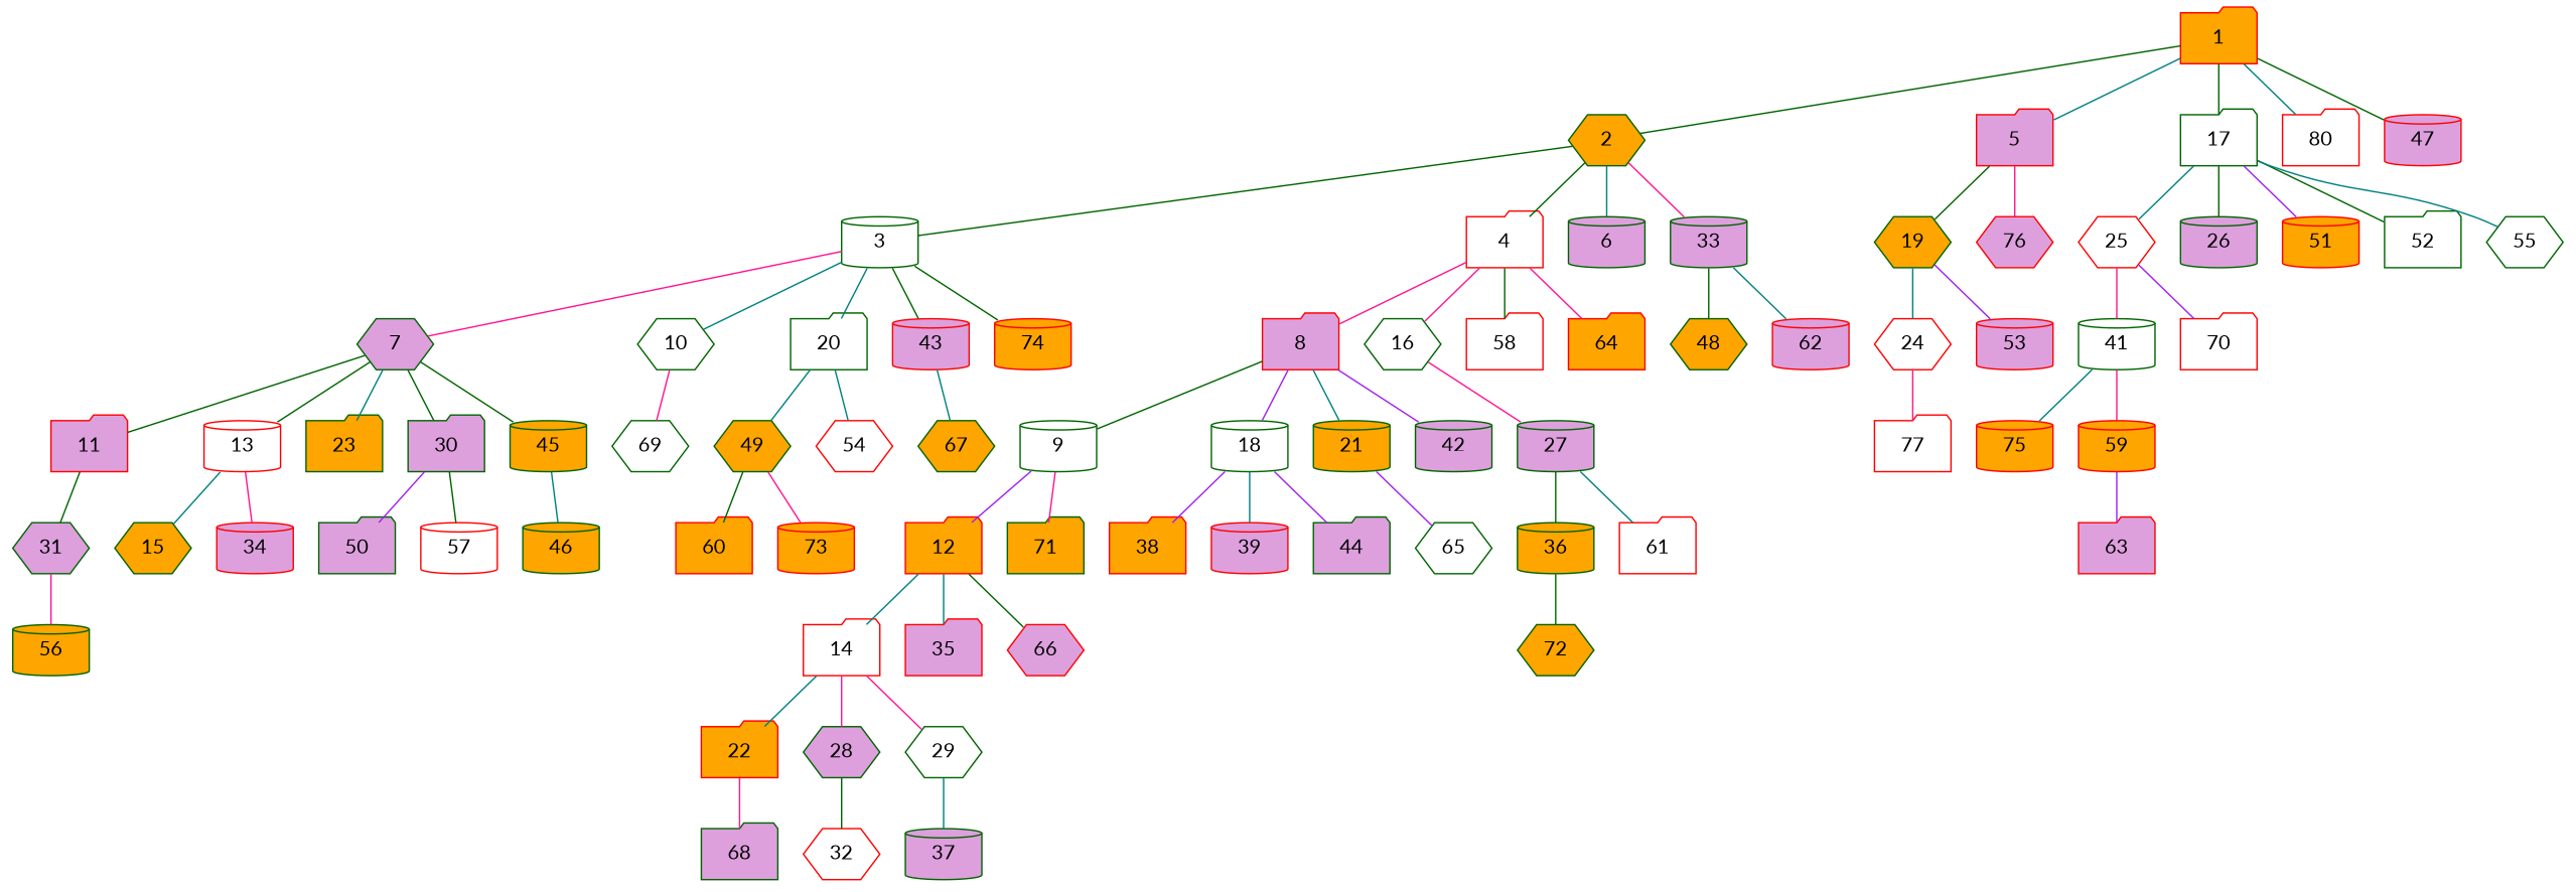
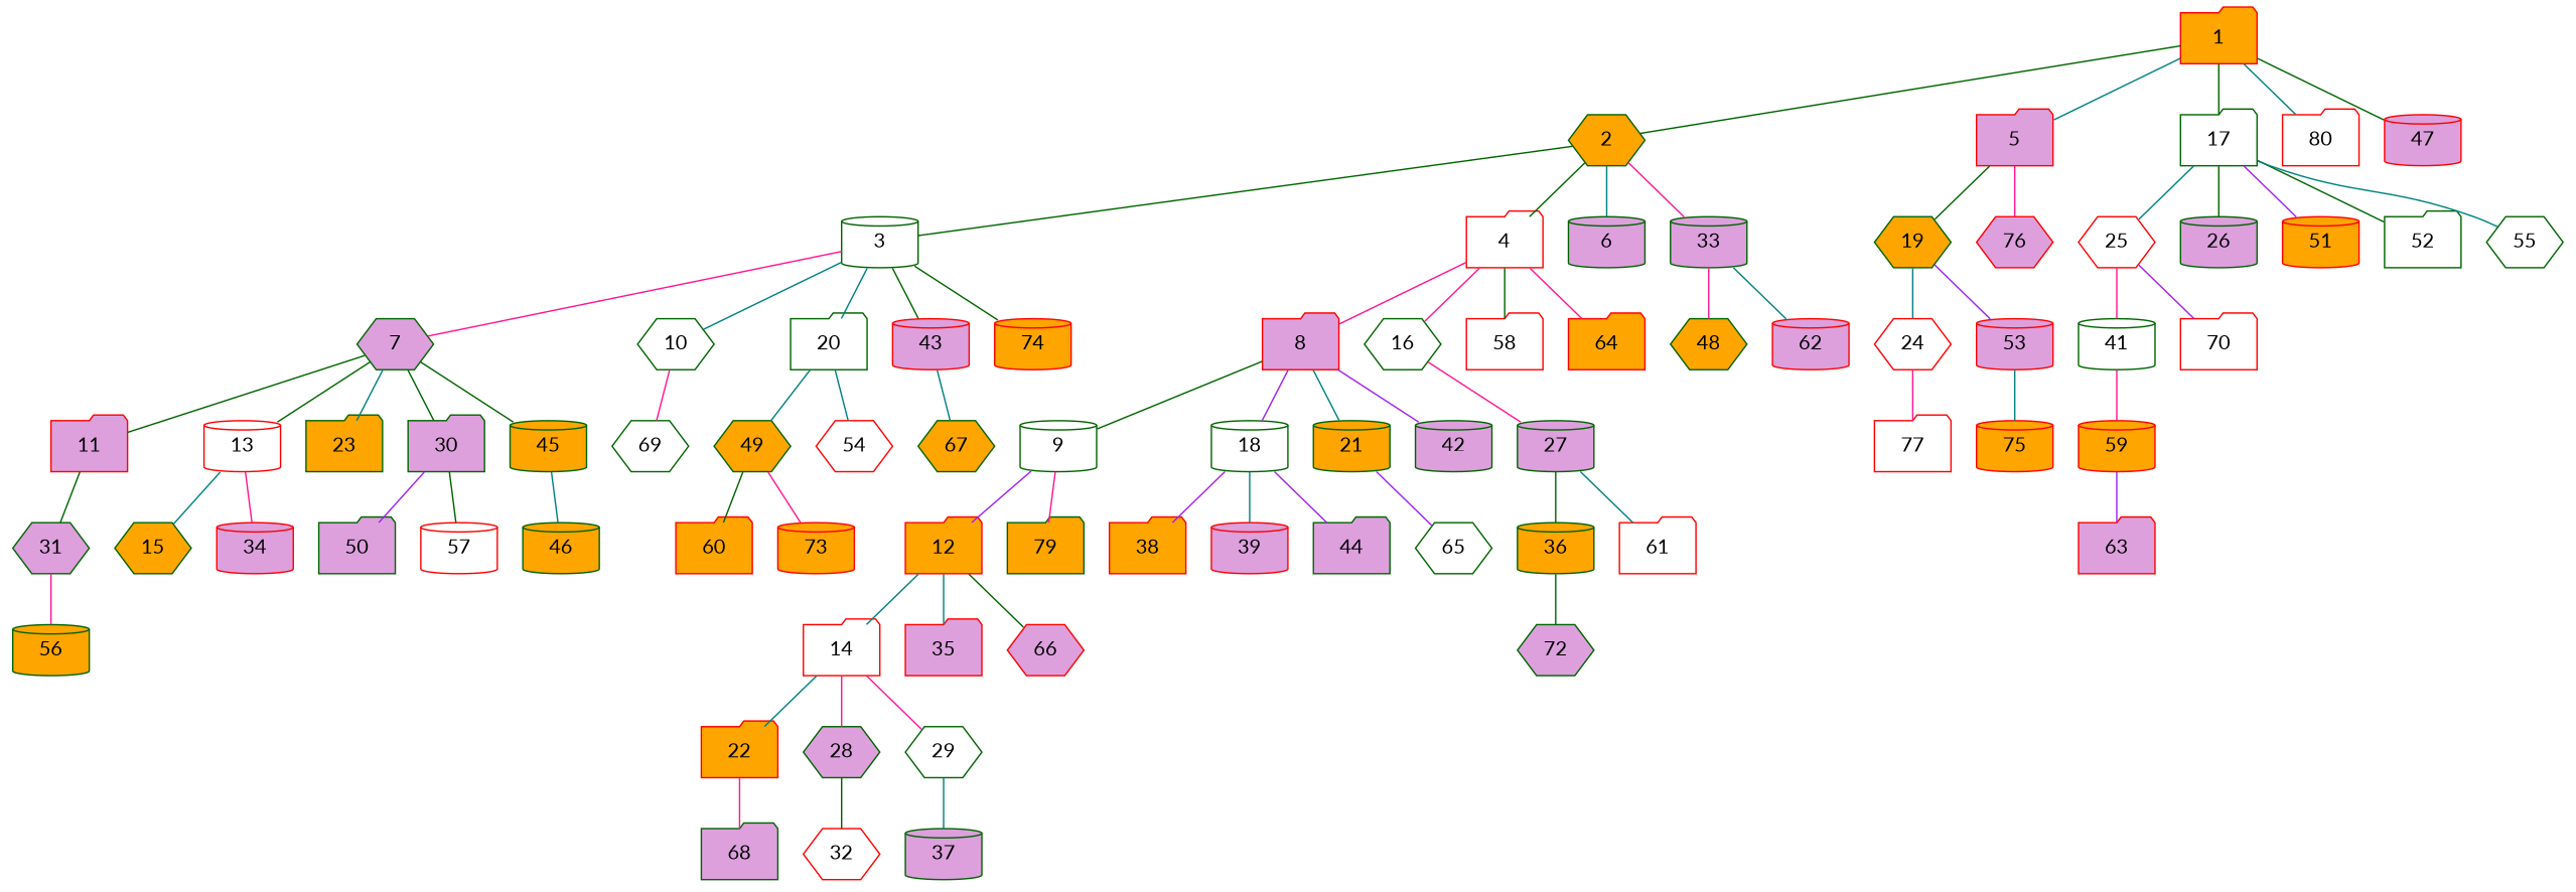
  graph {
    fontname=Lato
    node [color=darkgreen fillcolor=plum fontname=Lato shape=cylinder style=filled]
    edge [color=darkgreen fontname=Lato]
    1 [color=red fillcolor=orange shape=folder]
    2 [fillcolor=orange shape=hexagon]
    5 [color=red shape=folder]
    17 [fillcolor=white shape=folder]
    n5 [color=red fillcolor=white label=80 shape=folder]
    47 [color=red]
    3 [fillcolor=white]
    4 [color=red fillcolor=white shape=folder]
    6
    33
    19 [fillcolor=orange shape=hexagon]
    76 [color=red shape=hexagon]
    25 [color=red fillcolor=white shape=hexagon]
    26
    51 [color=red fillcolor=orange]
    52 [fillcolor=white shape=folder]
    55 [fillcolor=white shape=hexagon]
    7 [shape=hexagon]
    10 [fillcolor=white shape=hexagon]
    20 [fillcolor=white shape=folder]
    43 [color=red]
    74 [color=red fillcolor=orange]
    8 [color=red shape=folder]
    16 [fillcolor=white shape=hexagon]
    58 [color=red fillcolor=white shape=folder]
    64 [color=red fillcolor=orange shape=folder]
    48 [fillcolor=orange shape=hexagon]
    62 [color=red]
    11 [color=red shape=folder]
    13 [color=red fillcolor=white]
    23 [fillcolor=orange shape=folder]
    30 [shape=folder]
    45 [fillcolor=orange]
    69 [fillcolor=white shape=hexagon]
    49 [fillcolor=orange shape=hexagon]
    54 [color=red fillcolor=white shape=hexagon]
    67 [fillcolor=orange shape=hexagon]
    9 [fillcolor=white]
    18 [fillcolor=white]
    21 [fillcolor=orange]
    42
    27
    24 [color=red fillcolor=white shape=hexagon]
    53 [color=red]
    31 [shape=hexagon]
    15 [fillcolor=orange shape=hexagon]
    34 [color=red]
    50 [shape=folder]
    57 [color=red fillcolor=white]
    46 [fillcolor=orange]
    12 [color=red fillcolor=orange shape=folder]
-   71 [fillcolor=orange shape=folder]
+   71 [fillcolor=orange shape=folder label=79]
    38 [color=red fillcolor=orange shape=folder]
    39 [color=red]
    44 [shape=folder]
    65 [fillcolor=white shape=hexagon]
    14 [color=red fillcolor=white shape=folder]
    35 [color=red shape=folder]
    66 [color=red shape=hexagon]
    56 [fillcolor=orange]
    22 [color=red fillcolor=orange shape=folder]
    28 [shape=hexagon]
    29 [fillcolor=white shape=hexagon]
    68 [shape=folder]
    32 [color=red fillcolor=white shape=hexagon]
    37
    36 [fillcolor=orange]
    61 [color=red fillcolor=white shape=folder]
    41 [fillcolor=white]
    70 [color=red fillcolor=white shape=folder]
    77 [color=red fillcolor=white shape=folder]
    75 [color=red fillcolor=orange]
    60 [color=red fillcolor=orange shape=folder]
    73 [color=red fillcolor=orange]
    59 [color=red fillcolor=orange]
-   72 [fillcolor=orange shape=hexagon]
+   72 [shape=hexagon]
    63 [color=red shape=folder]
    1 -- 2
    1 -- 5 [color=teal]
    1 -- 17
    1 -- n5 [color=teal]
    1 -- 47
    2 -- 3
    2 -- 4
    2 -- 6 [color=teal]
    2 -- 33 [color=deeppink]
    5 -- 19
    5 -- 76 [color=deeppink]
    17 -- 25 [color=teal]
    17 -- 26
    17 -- 51 [color=purple]
    17 -- 52
    17 -- 55 [color=teal]
    3 -- 7 [color=deeppink]
    3 -- 10 [color=teal]
    3 -- 20 [color=teal]
    3 -- 43
    3 -- 74
    4 -- 8 [color=deeppink]
    4 -- 16 [color=deeppink]
    4 -- 58
    4 -- 64 [color=deeppink]
-   33 -- 48
+   33 -- 48 [color=deeppink]
    33 -- 62 [color=teal]
    19 -- 24 [color=teal]
    19 -- 53 [color=purple]
    25 -- 41 [color=deeppink]
    25 -- 70 [color=purple]
    7 -- 11
    7 -- 13
    7 -- 23 [color=teal]
    7 -- 30
    7 -- 45
    10 -- 69 [color=deeppink]
    20 -- 49 [color=teal]
    20 -- 54 [color=teal]
    43 -- 67 [color=teal]
    8 -- 9
    8 -- 18 [color=purple]
    8 -- 21 [color=teal]
    8 -- 42 [color=purple]
    16 -- 27 [color=deeppink]
    11 -- 31
    13 -- 15 [color=teal]
    13 -- 34 [color=deeppink]
    30 -- 50 [color=purple]
    30 -- 57
    45 -- 46 [color=teal]
    49 -- 60
    49 -- 73 [color=deeppink]
    9 -- 12 [color=purple]
    9 -- 71 [color=deeppink]
    18 -- 38 [color=purple]
    18 -- 39 [color=teal]
    18 -- 44 [color=purple]
    21 -- 65 [color=purple]
    27 -- 36
    27 -- 61 [color=teal]
    24 -- 77 [color=deeppink]
-   41 -- 75 [color=teal]
+   53 -- 75 [color=teal]
    31 -- 56 [color=deeppink]
    12 -- 14 [color=teal]
    12 -- 35 [color=teal]
    12 -- 66
    14 -- 22 [color=teal]
    14 -- 28 [color=deeppink]
    14 -- 29 [color=deeppink]
    22 -- 68 [color=deeppink]
    28 -- 32
    29 -- 37 [color=teal]
    36 -- 72
    41 -- 59 [color=deeppink]
    59 -- 63 [color=purple]
  }
